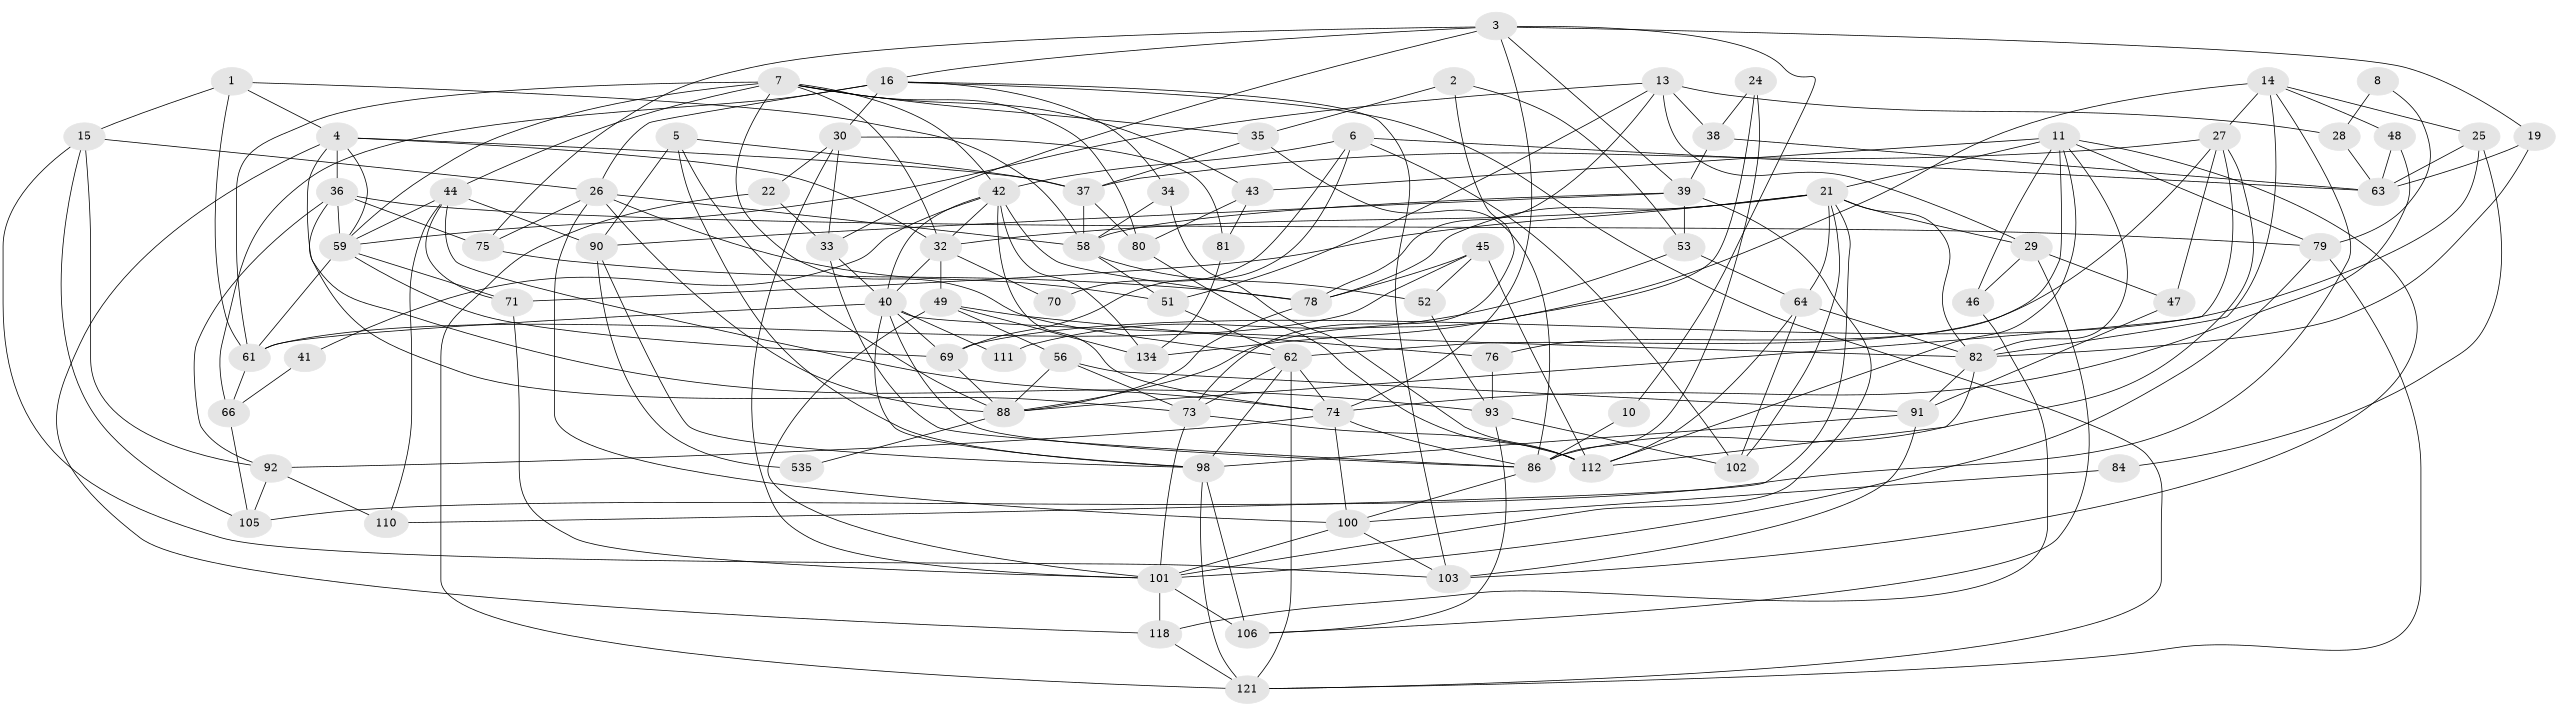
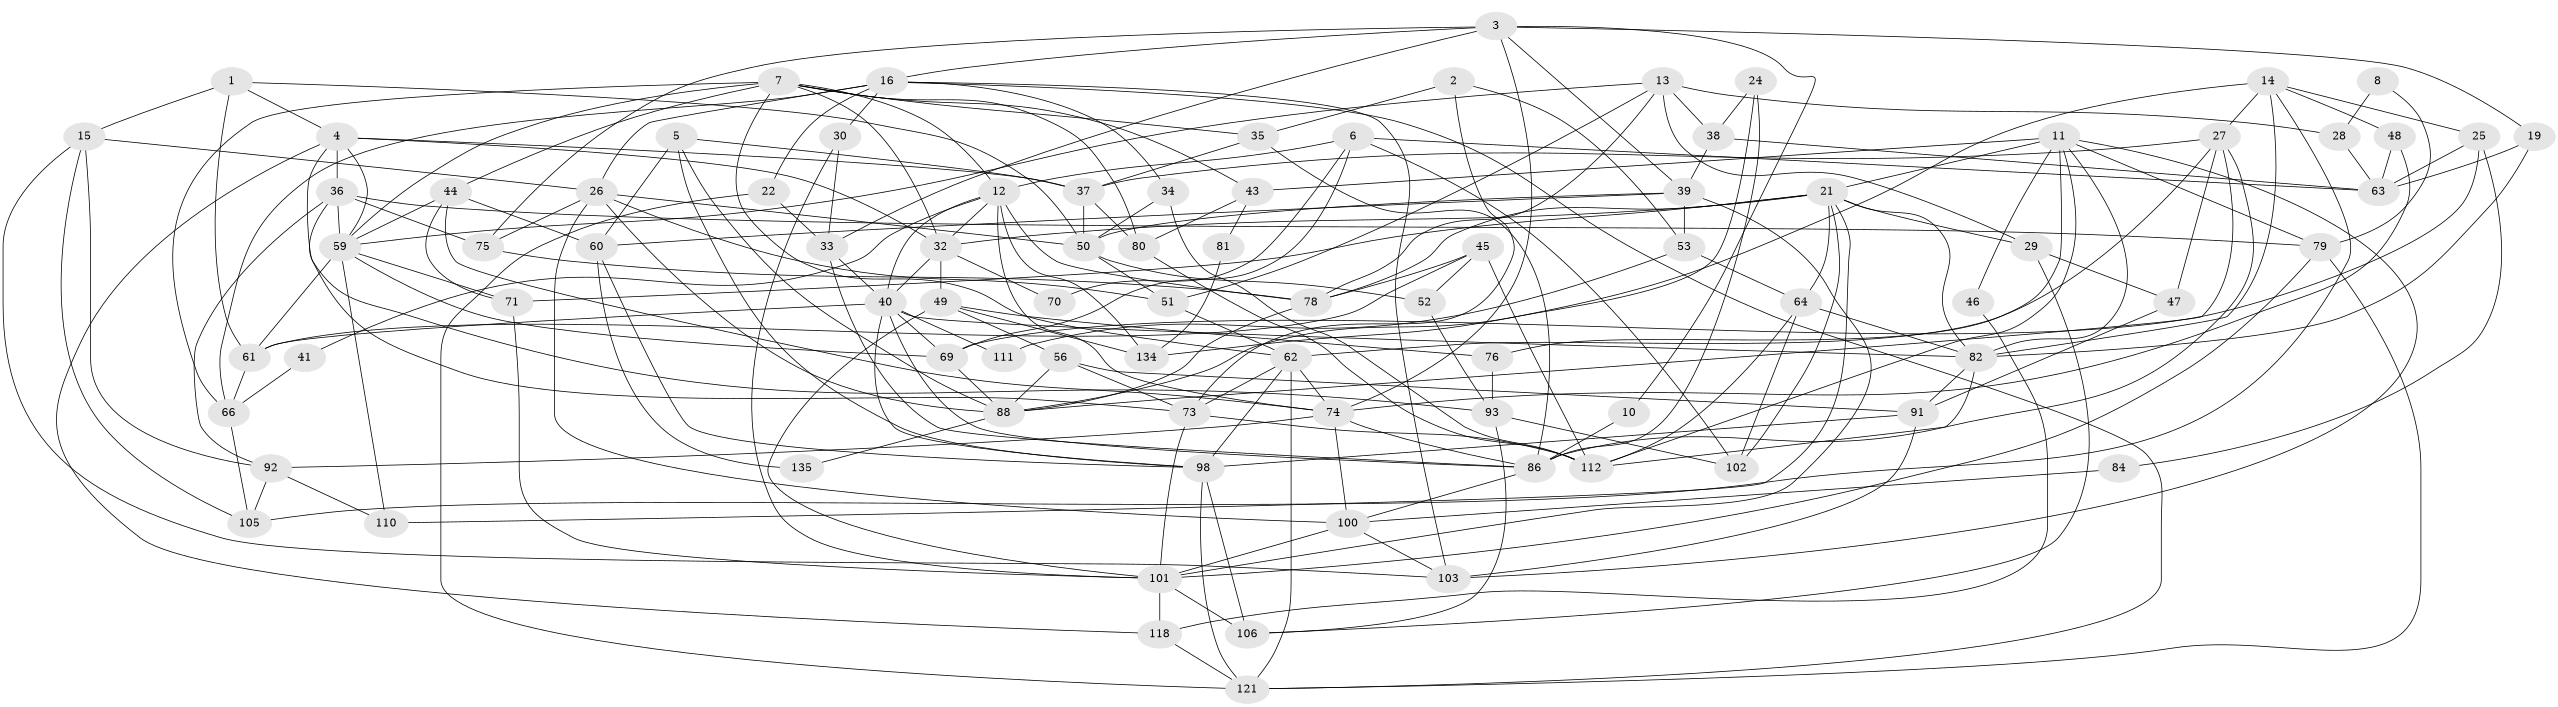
  graph {
    node [color=gray90 style=filled]
    1 [super="+9"]
    4 [super="+42"]
    15
-   50 [super="+128" label=58]
+   50 [super="+128"]
    61 [super="+127"]
    32 [super="+87"]
    36 [super="+57"]
    37 [super="+120"]
    59 [super="+72"]
    93 [super="+117"]
    118
    103
    105 [super="+107"]
    26 [super="+126"]
    92 [super="+125"]
    51
    52 [super="+129"]
    66
    35 [super="+133"]
    86 [super="+90"]
    2
    53
    73 [super="+95"]
    64 [super="+109"]
    111
    112 [super="+130"]
    101 [super="+108"]
    3 [super="+89"]
    10
    16 [super="+20"]
    19
    33
    39 [super="+119"]
    74 [super="+77"]
    75
    22 [super="+58"]
    30 [super="+132"]
    34
    121 [super="+122"]
    63 [super="+131"]
    82
    40 [super="+55"]
-   60 [super="+99" label=90]
+   60 [super="+99"]
    100 [super="+113"]
    78 [super="+97"]
    70
    49
    79
    80 [super="+96"]
    69
    71 [super="+94"]
    110
    102 [super="+116"]
    106
    5 [super="+31"]
    88 [super="+104"]
    98 [super="+123"]
-   135 [label=535]
+   135
    6 [super="+83"]
-   12 [super="+23" label=42]
+   12 [super="+23"]
    41
    134
    7 [super="+18"]
    43
    44 [super="+67"]
    62 [super="+85"]
    81
    8
    28
    11 [super="+17"]
    21 [super="+114"]
    46
    76
    29 [super="+68"]
    91 [super="+115"]
    13 [super="+54"]
    38
    47
    14 [super="+65"]
    25
    27 [super="+124"]
    48
    84
    24
    56
    45
    1 -- 4
    1 -- 15
    1 -- 50
    1 -- 61
    4 -- 32
    4 -- 36
    4 -- 37
    4 -- 59
    4 -- 93
    4 -- 118
    15 -- 103
    15 -- 105
    15 -- 26
    15 -- 92
    50 -- 51
    50 -- 52
    61 -- 66
    32 -- 40
    32 -- 70
    32 -- 49
    36 -- 59
    36 -- 92
    36 -- 73
    36 -- 75
    36 -- 79
    37 -- 50
    37 -- 80
    59 -- 61
    59 -- 69
    59 -- 71
-   44 -- 110
+   59 -- 110
    93 -- 102
    93 -- 106
    118 -- 121
    26 -- 50
    26 -- 51
    26 -- 75
    26 -- 100
    26 -- 88
    92 -- 105
    92 -- 110
    51 -- 62
    52 -- 93
    66 -- 105
    35 -- 37
    35 -- 86
    86 -- 100
    2 -- 35
    2 -- 53
    2 -- 73
    53 -- 64
    53 -- 111
    73 -- 112
    73 -- 101
    64 -- 112
    64 -- 82
    64 -- 102
    101 -- 118
    101 -- 106
    3 -- 10
    3 -- 16
    3 -- 19
    3 -- 33
    3 -- 39
    3 -- 74
    3 -- 75
    10 -- 86
    16 -- 103
    16 -- 26
    16 -- 66
-   30 -- 22
+   16 -- 22
    16 -- 30
    16 -- 34
    16 -- 121
    19 -- 63
    19 -- 82
    33 -- 86
    33 -- 40
    39 -- 50
    39 -- 53
    39 -- 101
    39 -- 60
    74 -- 92
    74 -- 86
    74 -- 100
    75 -- 78
    22 -- 33
    22 -- 121
    30 -- 101
    30 -- 33
-   30 -- 81
    34 -- 50
    34 -- 112
    82 -- 112
    82 -- 91
    40 -- 61
    40 -- 86
    40 -- 111
    40 -- 82
    40 -- 69
    40 -- 98
    60 -- 98
    60 -- 135
    100 -- 103
    100 -- 101
    78 -- 88
    49 -- 101
    49 -- 134
    49 -- 76
    49 -- 56
    79 -- 101
    79 -- 121
    80 -- 112
    69 -- 88
    71 -- 101
    5 -- 37
    5 -- 60
    5 -- 88
    5 -- 98
    88 -- 135
    98 -- 121
    98 -- 106
    6 -- 63
    6 -- 70
    6 -- 69
    6 -- 102
    6 -- 12
    12 -- 32
    12 -- 74
    12 -- 40
    12 -- 78
    12 -- 41
    12 -- 134
    41 -- 66
-   7 -- 61
+   7 -- 66
    7 -- 32
    7 -- 59
    7 -- 35
    7 -- 80
    7 -- 12
    7 -- 43
    7 -- 44
    7 -- 62
    43 -- 80
    43 -- 81
    44 -- 59
    44 -- 74
    44 -- 60
    44 -- 71
    62 -- 73
    62 -- 74
    62 -- 121
    62 -- 98
    81 -- 134
    8 -- 79
    8 -- 28
    28 -- 63
    11 -- 103
    11 -- 112
    11 -- 82
    11 -- 79
    11 -- 43
    11 -- 21
    11 -- 46
    11 -- 76
    21 -- 32
    21 -- 64
    21 -- 82
    21 -- 78
    21 -- 71
    21 -- 110
    21 -- 102
    21 -- 29
    46 -- 118
    76 -- 93
    29 -- 106
-   29 -- 46
    29 -- 47
    91 -- 103
    91 -- 98
    13 -- 59
    13 -- 51
    13 -- 78
    13 -- 28
    13 -- 29
    13 -- 38
    38 -- 39 [weight=2]
    38 -- 63
    47 -- 91
    14 -- 105
    14 -- 82
    14 -- 134
    14 -- 25
    14 -- 27 [weight=2]
    14 -- 48
    25 -- 63
    25 -- 69
    25 -- 84
    27 -- 37
    27 -- 86
    27 -- 88
    27 -- 62
    27 -- 47
    48 -- 74
    48 -- 63
    84 -- 100
    24 -- 86
    24 -- 88
    24 -- 38
    56 -- 73
    56 -- 88
    56 -- 91
    45 -- 61
    45 -- 52
    45 -- 112
    45 -- 78
  }
